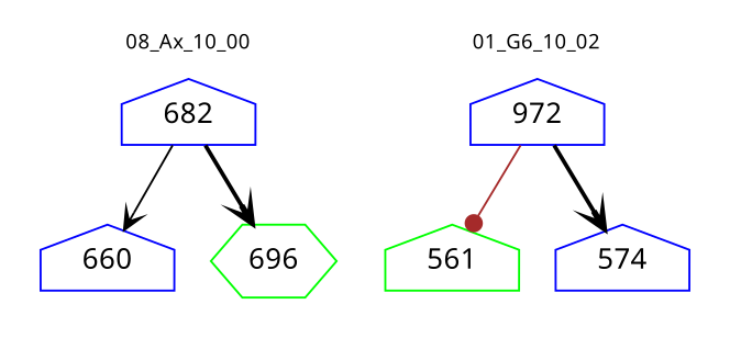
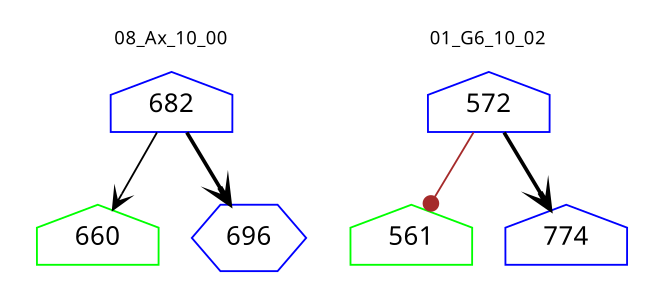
  digraph {
    fontname="Noto Sans"
    node [color=blue fontname="Noto Sans" shape=house]
    edge [arrowhead=vee color=black fontname="Noto Sans" style=solid]
    n1 [label=682]
-   n2 [label=660]
-   n3 [color=green label=696 shape=hexagon]
-   n4 [label=972]
+   n2 [color=green label=660]
+   n3 [label=696 shape=hexagon]
+   n4 [label=572]
    n5 [color=green label=561]
-   n6 [label=574]
+   n6 [label=774]
    subgraph cluster_1 {
      color=white
      fontsize=10
      label="08_Ax_10_00"
      n1
      n2
      n3
    }
    subgraph cluster_2 {
      color=white
      fontsize=10
      label="01_G6_10_02"
      n4
      n5
      n6
    }
    n1 -> n2
    n1 -> n3 [style=bold]
    n4 -> n5 [arrowhead=dot color=brown]
    n4 -> n6 [style=bold]
  }
